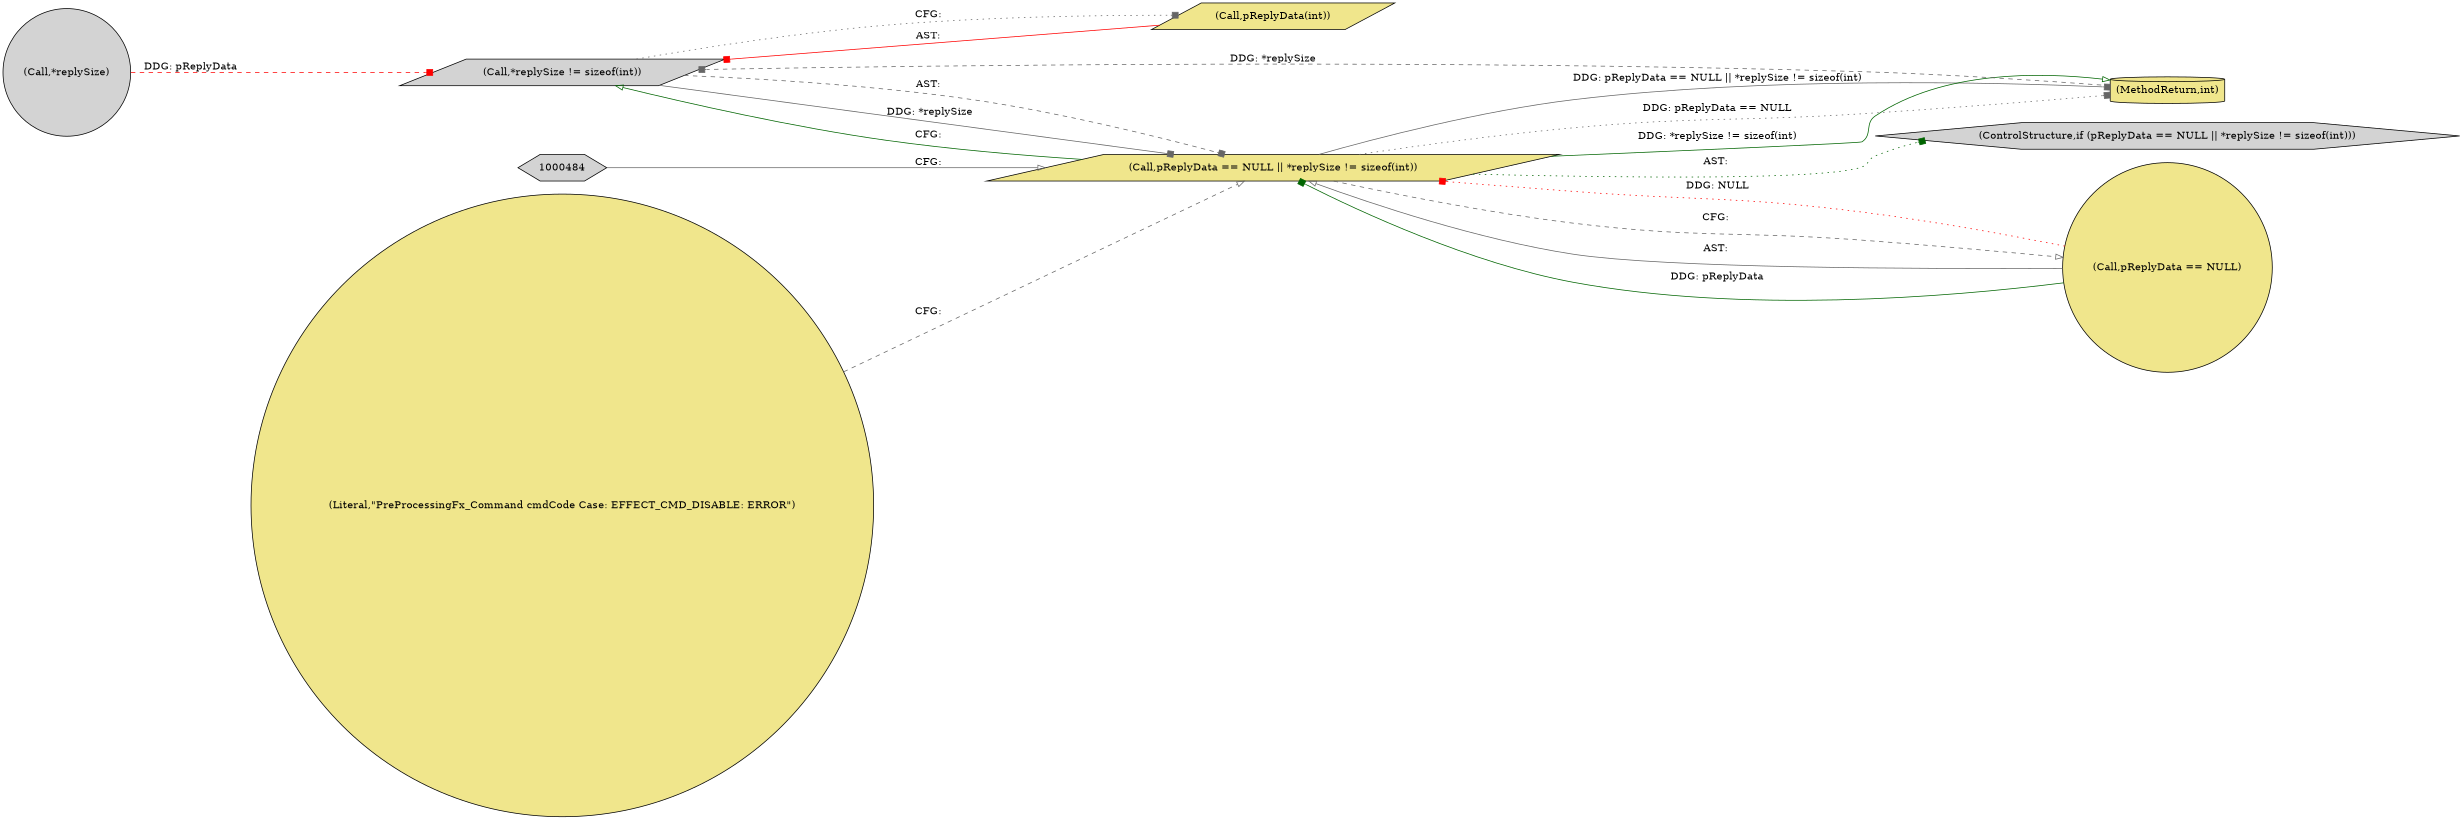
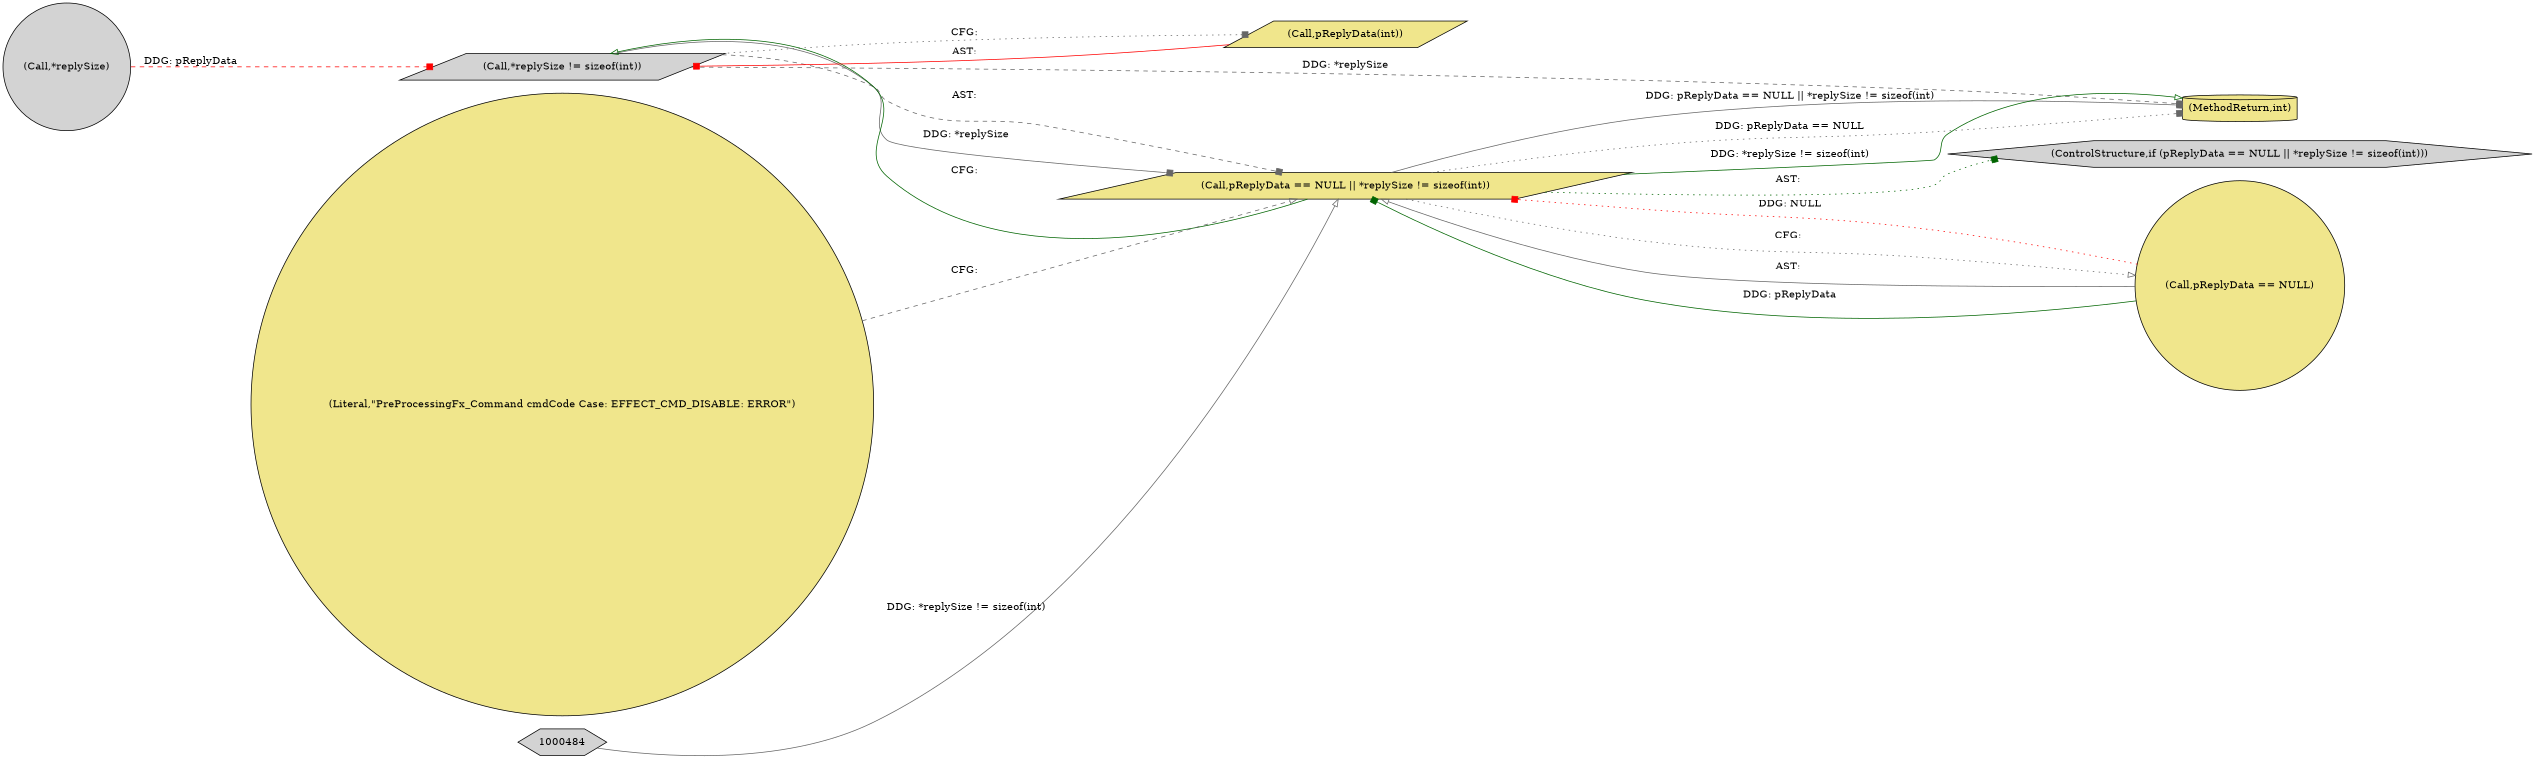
  digraph {
    rankdir=LR
    node [fillcolor=khaki shape=parallelogram style=filled]
    edge [arrowhead=box color=gray40 style=solid]
    n1 [fillcolor=lightgrey label="(Call,*replySize != sizeof(int))"]
    n2 [label="(Call,pReplyData == NULL || *replySize != sizeof(int))"]
    n3 [label="(Call,pReplyData(int))"]
    n4 [label="(MethodReturn,int)" shape=cylinder]
    n5 [fillcolor=lightgrey label="(ControlStructure,if (pReplyData == NULL || *replySize != sizeof(int)))" shape=hexagon]
    n6 [label="(Call,pReplyData == NULL)" shape=circle]
    n7 [fillcolor=lightgrey label="(Call,*replySize)" shape=circle]
    n8 [label="(Literal,\"PreProcessingFx_Command cmdCode Case: EFFECT_CMD_DISABLE: ERROR\")" shape=circle]
    n9 [fillcolor=lightgrey label=1000484 shape=hexagon]
    n1 -> n2 [label="AST: " style=dashed]
    n1 -> n2 [label="DDG: *replySize"]
    n1 -> n3 [label="CFG: " style=dotted]
-   n4 -> n1 [label="DDG: *replySize" style=dashed]
+   n1 -> n4 [label="DDG: *replySize" style=dashed]
    n2 -> n1 [arrowhead=onormal color=darkgreen label="CFG: "]
    n2 -> n4 [label="DDG: pReplyData == NULL || *replySize != sizeof(int)"]
    n2 -> n4 [label="DDG: pReplyData == NULL" style=dotted]
    n2 -> n4 [arrowhead=onormal color=darkgreen label="DDG: *replySize != sizeof(int)"]
    n2 -> n5 [color=darkgreen label="AST: " style=dotted]
-   n2 -> n6 [arrowhead=onormal label="CFG: " style=dashed]
+   n2 -> n6 [arrowhead=onormal label="CFG: " style=dotted]
    n3 -> n1 [color=red label="AST: "]
    n6 -> n2 [arrowhead=onormal label="AST: "]
    n6 -> n2 [color=darkgreen label="DDG: pReplyData"]
    n6 -> n2 [color=red label="DDG: NULL" style=dotted]
    n7 -> n1 [color=red label="DDG: pReplyData" style=dashed]
    n8 -> n2 [arrowhead=onormal label="CFG: " style=dashed]
-   n9 -> n2 [arrowhead=onormal label="CFG: "]
+   n9 -> n2 [arrowhead=onormal label="DDG: *replySize != sizeof(int)"]
  }
